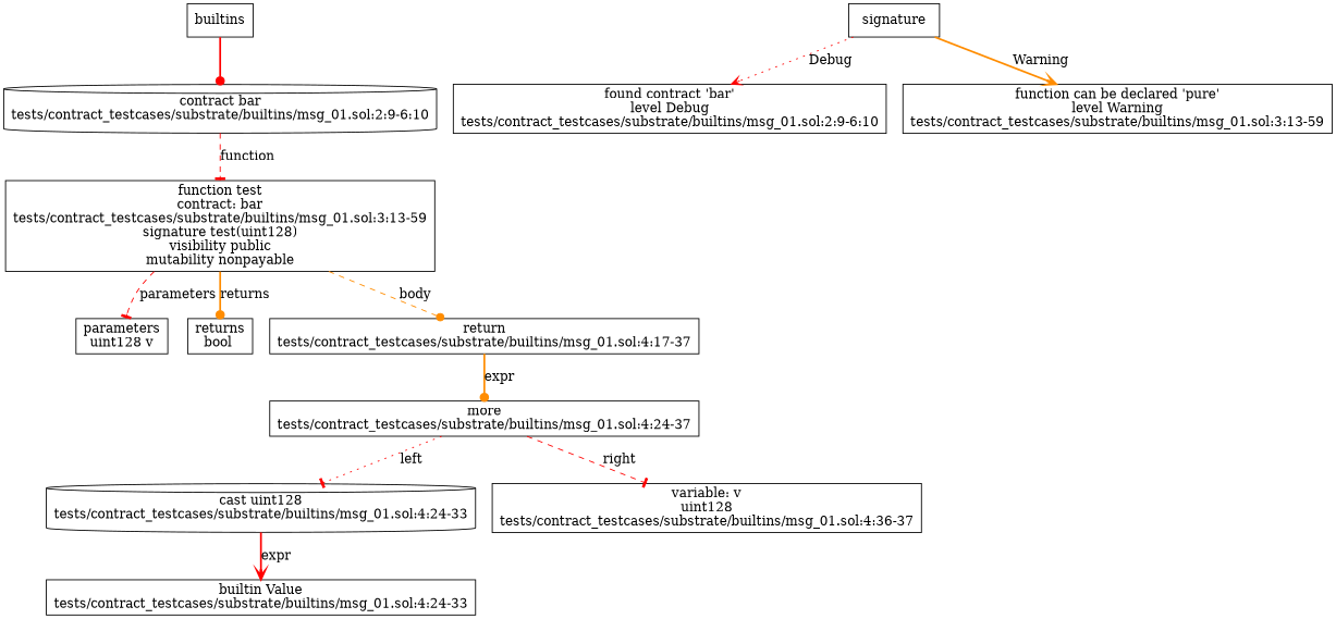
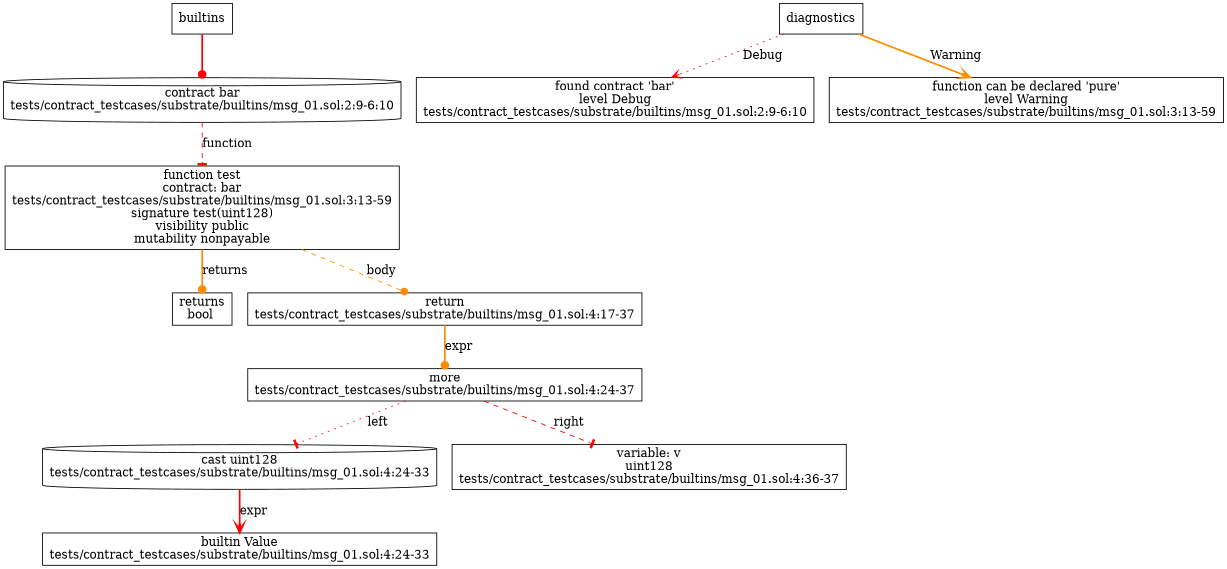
  strict digraph {
    node [shape=box]
    edge [arrowhead=tee color=red style=bold]
    n1 [label="contract bar\ntests/contract_testcases/substrate/builtins/msg_01.sol:2:9-6:10" shape=cylinder]
    n2 [label="function test\ncontract: bar\ntests/contract_testcases/substrate/builtins/msg_01.sol:3:13-59\nsignature test(uint128)\nvisibility public\nmutability nonpayable"]
-   n3 [label="parameters\nuint128 v"]
    n4 [label="returns\nbool "]
    n5 [label="return\ntests/contract_testcases/substrate/builtins/msg_01.sol:4:17-37"]
    n6 [label="more\ntests/contract_testcases/substrate/builtins/msg_01.sol:4:24-37"]
    n7 [label="cast uint128\ntests/contract_testcases/substrate/builtins/msg_01.sol:4:24-33" shape=cylinder]
    n8 [label="variable: v\nuint128\ntests/contract_testcases/substrate/builtins/msg_01.sol:4:36-37"]
    n9 [label="builtin Value\ntests/contract_testcases/substrate/builtins/msg_01.sol:4:24-33"]
    n10 [label="found contract 'bar'\nlevel Debug\ntests/contract_testcases/substrate/builtins/msg_01.sol:2:9-6:10"]
    n11 [label="function can be declared 'pure'\nlevel Warning\ntests/contract_testcases/substrate/builtins/msg_01.sol:3:13-59"]
    n12 [label=builtins]
-   diagnostics [label=signature]
+   diagnostics
    n1 -> n2 [label=function style=dashed]
-   n2 -> n3 [label=parameters style=dashed]
    n2 -> n4 [arrowhead=dot color=darkorange label=returns]
    n2 -> n5 [arrowhead=dot color=darkorange label=body style=dashed]
    n5 -> n6 [arrowhead=dot color=darkorange label=expr]
    n6 -> n7 [label=left style=dotted]
    n6 -> n8 [label=right style=dashed]
    n7 -> n9 [arrowhead=vee label=expr]
    n12 -> n1 [arrowhead=dot]
    diagnostics -> n10 [arrowhead=vee label=Debug style=dotted]
    diagnostics -> n11 [arrowhead=vee color=darkorange label=Warning]
  }
